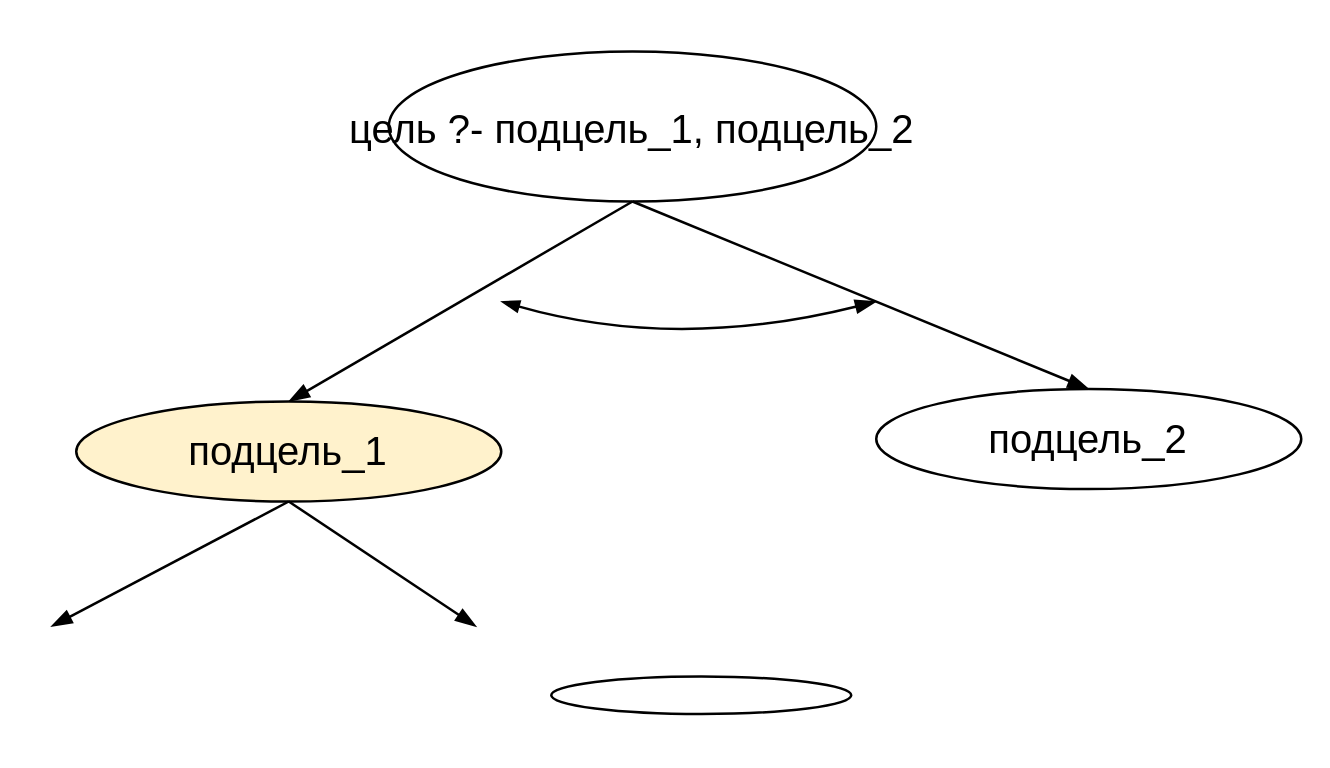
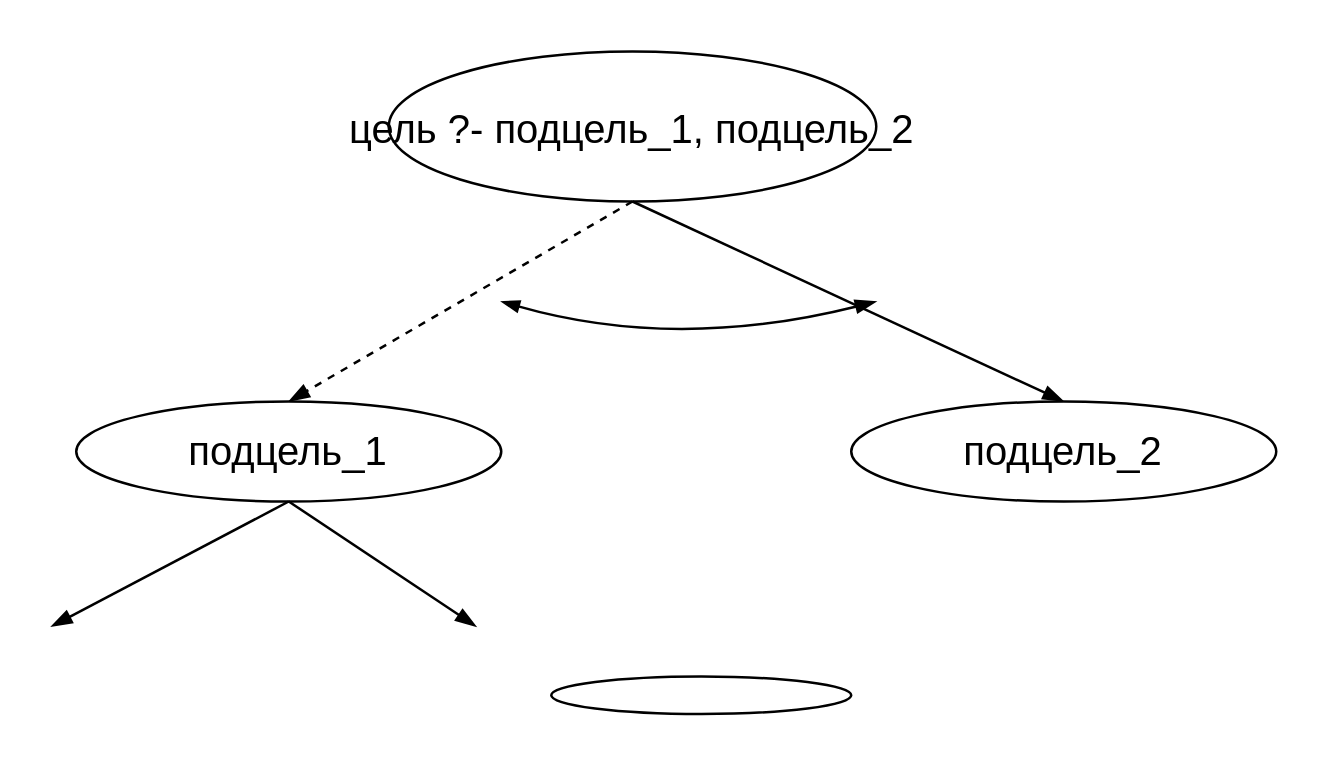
  <mxCell id="0" />
  <mxCell id="1" parent="0" />
  <mxCell id="2" value="" style="ellipse;whiteSpace=wrap;html=1;" vertex="1" parent="1"><mxGeometry x="220" y="270" width="120" height="15" as="geometry" /></mxCell>
  <mxCell id="3" value="цель ?- подцель_1, подцель_2" style="ellipse;fontSize=16;" vertex="1" parent="1"><mxGeometry x="155" y="20" width="195" height="60" as="geometry" /></mxCell>
- <mxCell id="4" value="подцель_1" style="ellipse;whiteSpace=wrap;fontSize=16;fillColor=#fff2cc;" vertex="1" parent="1"><mxGeometry x="30" y="160" width="170" height="40" as="geometry" /></mxCell>
- <mxCell id="5" value="" style="endArrow=blockThin;html=1;exitX=0.5;exitY=1;exitDx=0;exitDy=0;entryX=0.5;entryY=0;entryDx=0;entryDy=0;endFill=1;" edge="1" parent="1" source="3" target="4"><mxGeometry width="50" height="50" relative="1" as="geometry"><mxPoint x="332.5" y="87.6" as="sourcePoint" /><mxPoint x="450" y="140" as="targetPoint" /></mxGeometry></mxCell>
+ <mxCell id="4" value="подцель_1" style="ellipse;whiteSpace=wrap;fontSize=16;" vertex="1" parent="1"><mxGeometry x="30" y="160" width="170" height="40" as="geometry" /></mxCell>
+ <mxCell id="5" value="" style="endArrow=blockThin;html=1;exitX=0.5;exitY=1;exitDx=0;exitDy=0;entryX=0.5;entryY=0;entryDx=0;entryDy=0;endFill=1;dashed=1;" edge="1" parent="1" source="3" target="4"><mxGeometry width="50" height="50" relative="1" as="geometry"><mxPoint x="332.5" y="87.6" as="sourcePoint" /><mxPoint x="450" y="140" as="targetPoint" /></mxGeometry></mxCell>
  <mxCell id="6" value="" style="curved=1;endArrow=blockThin;html=1;fontSize=18;startSize=5;sourcePerimeterSpacing=0;targetPerimeterSpacing=0;strokeWidth=1;endFill=1;startArrow=blockThin;startFill=1;" edge="1" parent="1"><mxGeometry width="50" height="50" relative="1" as="geometry"><mxPoint x="200" y="120" as="sourcePoint" /><mxPoint x="350" y="120" as="targetPoint" /><Array as="points"><mxPoint x="270" y="140" /></Array></mxGeometry></mxCell>
  <mxCell id="7" value="" style="endArrow=blockThin;html=1;entryX=0.5;entryY=0;entryDx=0;entryDy=0;endFill=1;exitX=0.5;exitY=1;exitDx=0;exitDy=0;" edge="1" parent="1" source="3" target="8"><mxGeometry width="50" height="50" relative="1" as="geometry"><mxPoint x="474" y="80" as="sourcePoint" /><mxPoint x="684" y="130" as="targetPoint" /></mxGeometry></mxCell>
- <mxCell id="8" value="подцель_2" style="ellipse;whiteSpace=wrap;fontSize=16;" vertex="1" parent="1"><mxGeometry x="350" y="155" width="170" height="40" as="geometry" /></mxCell>
+ <mxCell id="8" value="подцель_2" style="ellipse;whiteSpace=wrap;fontSize=16;" vertex="1" parent="1"><mxGeometry x="340" y="160" width="170" height="40" as="geometry" /></mxCell>
  <mxCell id="9" value="" style="endArrow=blockThin;html=1;exitX=0.5;exitY=1;exitDx=0;exitDy=0;endFill=1;" edge="1" parent="1" source="4"><mxGeometry width="50" height="50" relative="1" as="geometry"><mxPoint x="195" y="210" as="sourcePoint" /><mxPoint x="20" y="250" as="targetPoint" /></mxGeometry></mxCell>
  <mxCell id="10" value="" style="endArrow=blockThin;html=1;exitX=0.5;exitY=1;exitDx=0;exitDy=0;endFill=1;" edge="1" parent="1" source="4"><mxGeometry width="50" height="50" relative="1" as="geometry"><mxPoint x="35" y="210" as="sourcePoint" /><mxPoint x="190" y="250" as="targetPoint" /></mxGeometry></mxCell>
